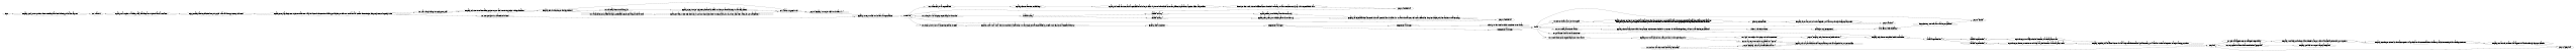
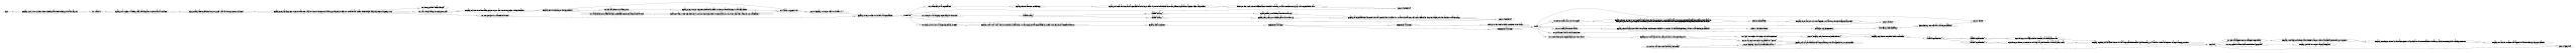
  digraph {
    rankdir=LR
    n1 [label=input shape=diamond]
    n2 [label="Empathy: Good, you're up. Listen, there's something that's been bothering you for a few days now."]
    n3 [label="You: What is it?"]
    n4 [label="Empathy: It's a suspicion, or a feeling, really, that things are not quite *in hand* around here..."]
    n5 [label="Logic: An earth-shattering deduction from your psyche. What will those guys come up with next?"]
    n6 [label="Empathy: Every day things seem to spin more and more wildly out of control. The centre isn't holding. And despite your efforts to *moderate* and *contain* these energies, things only seem to be getting worse."]
    n7 [label="Empathy: But who's focusing on *the big questions*?"]
    n8 [label="You: I assumed the most qualified and highly credentialed people were taking care of that stuff."]
    n9 [label="You: What am I supposed to do?"]
-   n10 [label="You: This really doesn't sound like my job."]
+   n10 [label="You: This really doesn't sound like my most."]
    n11 [label="Empathy: But have you ever seen them? How do you know they're even there? More importantly, how do you know they aren't waiting for *your participation*?"]
    n12 [label="Jump to: [Empathy: \"You've got to find out who bears *l...\"]"]
    n13 [label="Empathy: Open your eyes. Stop getting distracted by details. It's time you started focussing on what really matters."]
    n14 [label="Jump to: [Empathy: \"Only the most even-keeled minds in...\"]"]
    n15 [label="Empathy: Only the most even-keeled minds in Martinaise."]
    n16 [label="Variable[\"reputation.kim\"] >1"]
+   n17 [label="You: Not my problem. [Discard thought.]"]
    n18 [label="Empathy: You've got to find out who bears *la responsabilité*."]
    n19 [label="Untitled hub"]
    n20 [label="You: What exactly *is* la responsabilité?"]
    n21 [label="You: I thought I *was* assigning responsibility, for the murder?"]
    n22 [label="You: Alright, give it to me. *I'll* accept responsibility. (Proceed.)"]
    n23 [label="Esprit de Corps: Your half-brother, the lieutenant, is a natural place to start."]
    n24 [label="Empathy: Together, you'll be able to discover who has la responsabilité in Revachol. And if necessary, you'll have the *wisdom and expertise* to assign it among yourselves."]
    n25 [label="Accept hub"]
    n26 [label="Variable[\"tc.harry\"]"]
    n27 [label="Variable[\"tc.harry\"]" shape=diamond]
    n28 [label="!(Variable[\"tc.harry\"])" shape=diamond]
    n29 [label="Empathy: Harry, Harry. You're thinking about this too narrowly."]
    n30 [label="Empathy: Please, you're thinking about this too narrowly."]
    n31 [label="Empathy: La responsabilité isn't concerned with trivial questions like *who killed who*. It's about the real issues: the human welfare index, the price of staple goods, the transition to real democracy..."]
    n32 [label="You: Wait, I thought things were going pretty well?"]
    n33 [label="You: Let's get right to it: What needs to be done?"]
    n34 [label="Empathy: Oh, sure. You've been making progress on your case, interviewing people, *solving side tasks*..."]
    n35 [label="Empathy: The most awesome, terrible thing..."]
    n36 [label="Empathy: Whoa, whoa, *whoa*. This isn't some kind of *dictatorship*. You can't simply seize la responsabilité for yourself. It must be given by a legitimate authority..."]
    n37 [label="You: No way. I've got too much on my plate as it is. [Opt out.]"]
    n38 [label="Empathy: This is a grave abdication of la responsabilité. A note will be appended to your personnel file."]
    n39 [label="Empathy: Come on. You know in your lungs that true authority flows from institutions, not individuals. That's the single principle that separates civilisation from barbarism.\nReally, Harry. You know in your lungs that true authority flows from institutions, not individuals. That's the single principle that separates civilisation from barbarism."]
    n40 [label="Authority: Technicalities."]
    n41 [label="Empathy: If you want your work to be *accepted*, you'll have to go through the appropriate process."]
    n42 [label="Jump to: [firsthub]"]
    n43 [label=firsthub]
    n44 [label="Esprit de Corps: The one you seem so set on driving away, the lieutenant, is a natural place to start."]
    n45 [label="Empathy: It is human nature to crave la responsabilité and to deny it. That's why it must be distributed across many different organisations, agencies, offices, and portfolios."]
    n46 [label="Jump to: [Untitled hub]"]
    n47 [label="Variable[\"reputation.kim\"] >1" shape=diamond]
    n48 [label="!(Variable[\"reputation.kim\"] >1)" shape=diamond]
    n49 [label="IsTHCPresent(\"lawbringer\")"]
    n50 [label="IsTHCPresent(\"lawbringer\")" shape=diamond]
    n51 [label="!(IsTHCPresent(\"lawbringer\"))" shape=diamond]
    n52 [label="Authority: You don't need no stinkin' committee. You're the Law."]
    n53 [label="You: Do we really have time for all this?"]
    n54 [label="You: And discover should sit on this committee?"]
    n55 [label="You: But I'm the Law. Can't I just do it myself?"]
    n56 [label="You: Sounds like too much responsibility for me. I don't want it."]
    n57 [label="Empathy: Like a committee."]
    n58 [label="You: And what happens once we've assigned responsibility?"]
    n59 [label="Empathy: Most likely your findings will be collected in a report, which will be carefully reviewed by your superiors."]
    n60 [label="Empathy: Once they've reviewed it, those same superiors will produce a set of recommendations to be taken up at the next meeting of the *standing committee*."]
    n61 [label="Empathy: There is always time to follow best practices. Once someone's decided to *cut corners* for the sake of expediency, who knows what else they're capable of?"]
    n62 [label="Volition: Swift, decisive action."]
    n63 [label="Rhetoric: In other words, it must be diffused across the entire bureaucracy, so that no one can ever truly say *who is responsible for what*."]
    n64 [label="Jump to: [Untitled hub]"]
    n65 [label="Electrochemistry: Fun stuff, that's what they're capable of."]
    n66 [label="Jump to: [firsthub]"]
    n67 [label="Half Light: MASS EXECUTIONS."]
    n68 [label="Savoir Faire: A little self-dealing?"]
    n69 [label="You: I'm prepared to take on this awesome burden. [Accept task.]"]
    n70 [label="Empathy: Don't run away from it now, Harry. You know it's the *right thing to do*."]
    n71 [label="You: (Sigh.) You're right. Who's going to sit on this committee?"]
    n72 [label="Empathy: Good luck. Your report is eagerly anticipated."]
    n73 [label="You: You know what, this sounds like a drag. [Refuse task.]"]
    n74 [label="Jump to: [Empathy: \"This is a grave abdication of la re...\"]"]
    n75 [label="Empathy: Rest assured, no matter what happens it will be done through the proper channels."]
    n76 [label="Jump to: [Accept hub]"]
    n1 -> n2
    n2 -> n3
    n3 -> n4
    n4 -> n5
    n5 -> n6
+   n6 -> n17
    n6 -> n32
    n6 -> n33
    n7 -> n8
    n7 -> n9
    n7 -> n10
    n8 -> n11
    n9 -> n12
    n10 -> n13
    n11 -> n9
    n12 -> n18
    n13 -> n9
    n14 -> n15
    n15 -> n16
    n16 -> n47
    n16 -> n48
    n18 -> n19
    n19 -> n20
    n19 -> n21
    n19 -> n22
    n20 -> n35
    n21 -> n26
    n22 -> n36
    n23 -> n24
    n24 -> n25
    n25 -> n58
    n25 -> n69
    n26 -> n27
    n26 -> n28
    n27 -> n29
    n28 -> n30
    n29 -> n31
    n30 -> n31
    n31 -> n46
    n32 -> n34
    n33 -> n18
    n34 -> n7
    n35 -> n45
    n36 -> n57
    n37 -> n38
    n39 -> n40
    n40 -> n41
    n41 -> n42
    n42 -> n43
    n43 -> n53
    n43 -> n54
    n43 -> n55
    n43 -> n56
    n44 -> n24
    n45 -> n63
    n46 -> n19
    n47 -> n23
    n48 -> n44
    n49 -> n50
    n49 -> n51
    n50 -> n52
    n51 -> n43
    n52 -> n43
    n53 -> n61
    n54 -> n15
    n55 -> n39
    n56 -> n70
    n57 -> n49
    n58 -> n59
    n59 -> n60
    n60 -> n75
    n61 -> n62
    n62 -> n67
    n63 -> n64
    n64 -> n19
    n65 -> n66
    n66 -> n43
    n67 -> n68
    n68 -> n65
    n69 -> n72
    n70 -> n37
    n70 -> n71
    n71 -> n14
    n73 -> n25
    n73 -> n74
    n74 -> n38
    n75 -> n76
    n76 -> n25
  }
